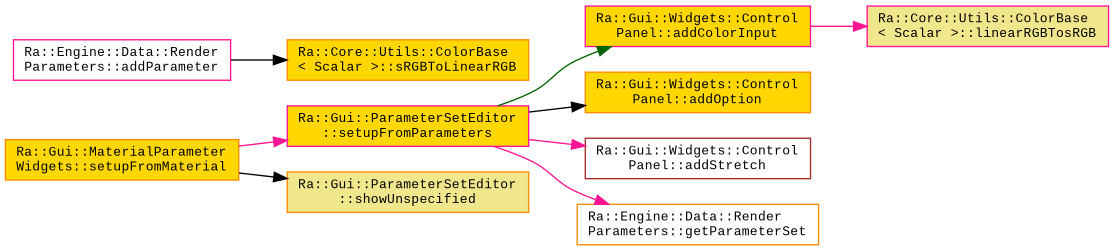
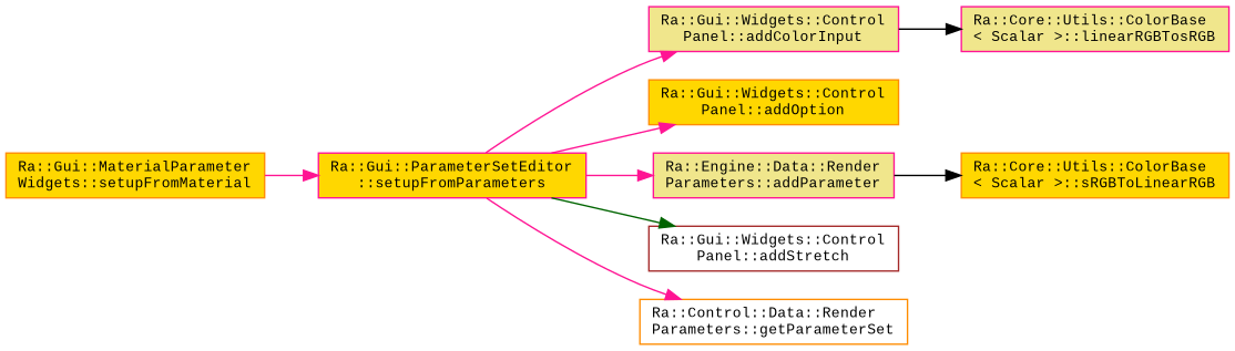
  digraph {
    fontname="Liberation Mono"
    rankdir=LR
    node [color=darkorange fillcolor=gold fontname="Liberation Mono" fontsize=10 shape=record style=filled]
    edge [color=black fontname="Liberation Mono" fontsize=10 labelfontname=Helvetica labelfontsize=10 style=solid]
    n1 [fontcolor=black height=0.2 label="Ra::Gui::MaterialParameter\lWidgets::setupFromMaterial" width=0.4]
    n2 [color=deeppink height=0.2 label="Ra::Gui::ParameterSetEditor\l::setupFromParameters" width=0.4]
-   n3 [fillcolor=khaki height=0.2 label="Ra::Gui::ParameterSetEditor\l::showUnspecified" width=0.4]
-   n4 [color=deeppink height=0.2 label="Ra::Gui::Widgets::Control\lPanel::addColorInput" width=0.4]
+   n4 [color=deeppink fillcolor=khaki height=0.2 label="Ra::Gui::Widgets::Control\lPanel::addColorInput" width=0.4]
    n5 [height=0.2 label="Ra::Gui::Widgets::Control\lPanel::addOption" width=0.4]
-   n6 [color=deeppink fillcolor=white height=0.2 label="Ra::Engine::Data::Render\lParameters::addParameter" width=0.4]
+   n6 [color=deeppink fillcolor=khaki height=0.2 label="Ra::Engine::Data::Render\lParameters::addParameter" width=0.4]
    n7 [color=brown fillcolor=white height=0.2 label="Ra::Gui::Widgets::Control\lPanel::addStretch" width=0.4]
-   n8 [fillcolor=white height=0.2 label="Ra::Engine::Data::Render\lParameters::getParameterSet" width=0.4]
+   n8 [fillcolor=white height=0.2 label="Ra::Control::Data::Render\lParameters::getParameterSet" width=0.4]
    n9 [color=deeppink fillcolor=khaki height=0.2 label="Ra::Core::Utils::ColorBase\l\< Scalar \>::linearRGBTosRGB" width=0.4]
    n10 [height=0.2 label="Ra::Core::Utils::ColorBase\l\< Scalar \>::sRGBToLinearRGB" width=0.4]
    n1 -> n2 [color=deeppink]
-   n1 -> n3
-   n2 -> n4 [color=darkgreen]
-   n2 -> n5
-   n2 -> n7 [color=deeppink]
+   n2 -> n4 [color=deeppink]
+   n2 -> n5 [color=deeppink]
+   n2 -> n6 [color=deeppink]
+   n2 -> n7 [color=darkgreen]
    n2 -> n8 [color=deeppink]
-   n4 -> n9 [color=deeppink]
+   n4 -> n9
    n6 -> n10
  }
